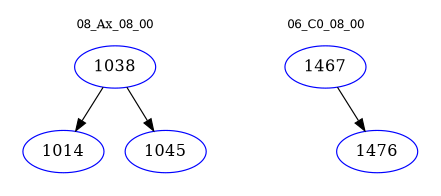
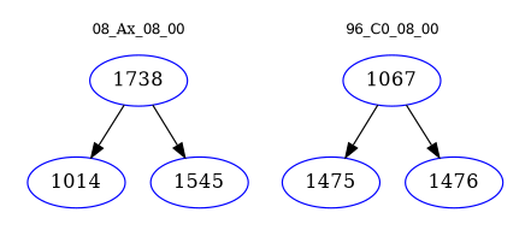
  digraph {
    fontname="DejaVu Serif"
    node [color=blue fontname="DejaVu Serif"]
    edge [color=black fontname="DejaVu Serif"]
-   n1 [label=1038]
+   n1 [label=1738]
    n2 [label=1014]
-   n3 [label=1045]
-   n4 [label=1467]
+   n3 [label=1545]
+   n4 [label=1067]
+   n5 [label=1475]
    n6 [label=1476]
    subgraph cluster_1 {
      color=white
      fontsize=10
      label="08_Ax_08_00"
      n1
      n2
      n3
    }
    subgraph cluster_2 {
      color=white
      fontsize=10
-     label="06_C0_08_00"
+     label="96_C0_08_00"
      n4
+     n5
      n6
    }
    n1 -> n2
    n1 -> n3
+   n4 -> n5
    n4 -> n6
  }
